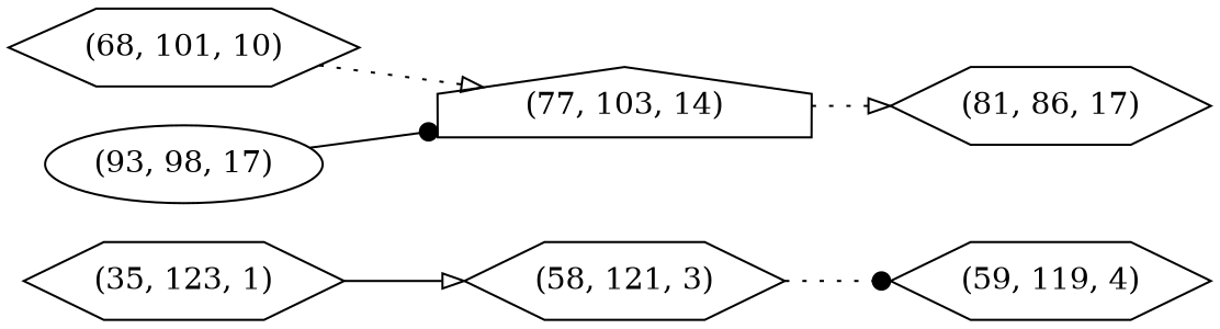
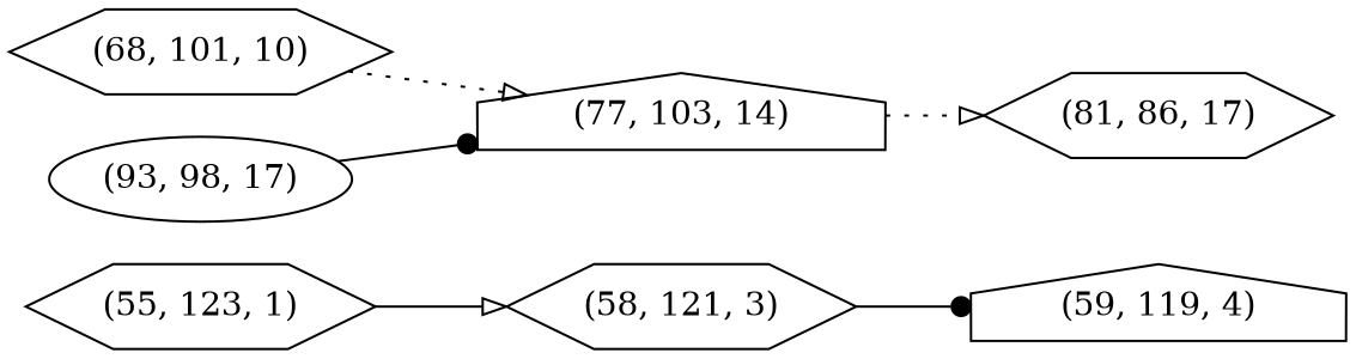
  digraph {
    rankdir=LR
    node [shape=hexagon]
    edge [arrowhead=onormal style=dotted]
-   "(55, 123, 1)" [label="(35, 123, 1)"]
+   "(55, 123, 1)"
    "(58, 121, 3)"
-   "(59, 119, 4)"
+   "(59, 119, 4)" [shape=house]
    n4 [label="(68, 101, 10)"]
    "(77, 103, 14)" [shape=house]
    "(81, 86, 17)"
    "(93, 98, 17)" [shape=ellipse]
    "(55, 123, 1)" -> "(58, 121, 3)" [style=solid]
-   "(58, 121, 3)" -> "(59, 119, 4)" [arrowhead=dot]
+   "(58, 121, 3)" -> "(59, 119, 4)" [arrowhead=dot style=solid]
    n4 -> "(77, 103, 14)"
    "(77, 103, 14)" -> "(81, 86, 17)"
    "(93, 98, 17)" -> "(77, 103, 14)" [arrowhead=dot style=solid]
  }
